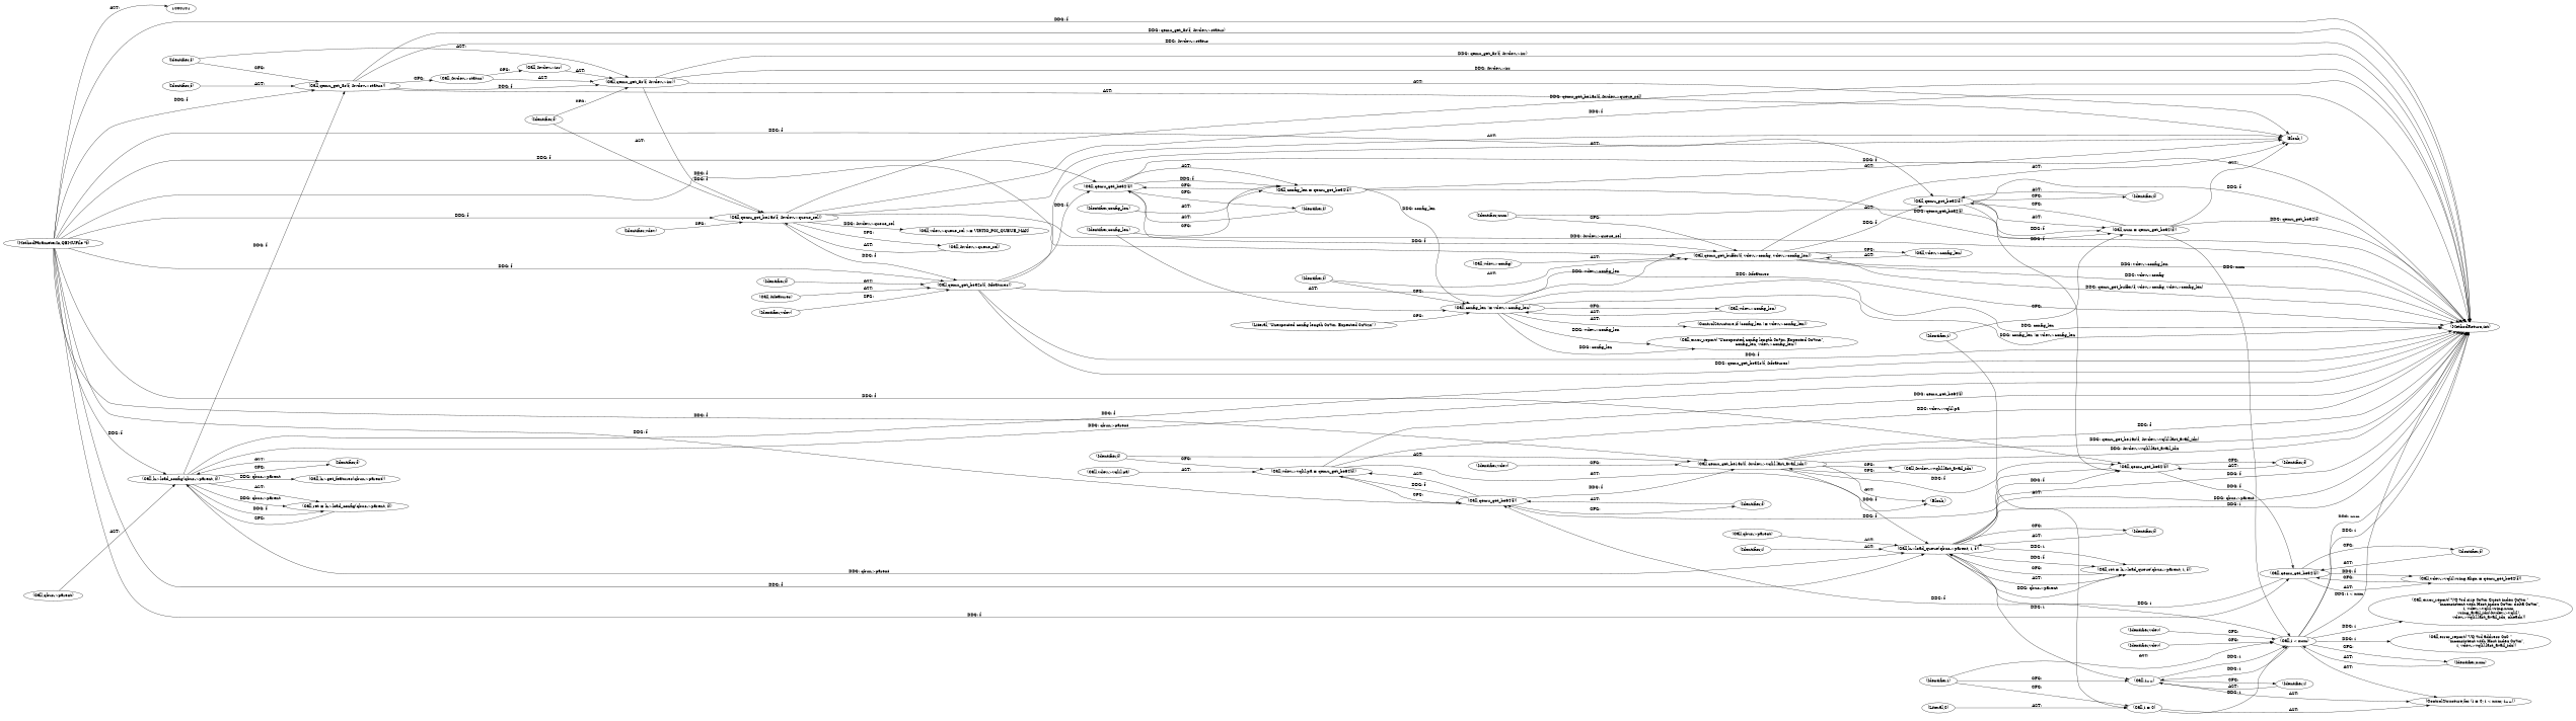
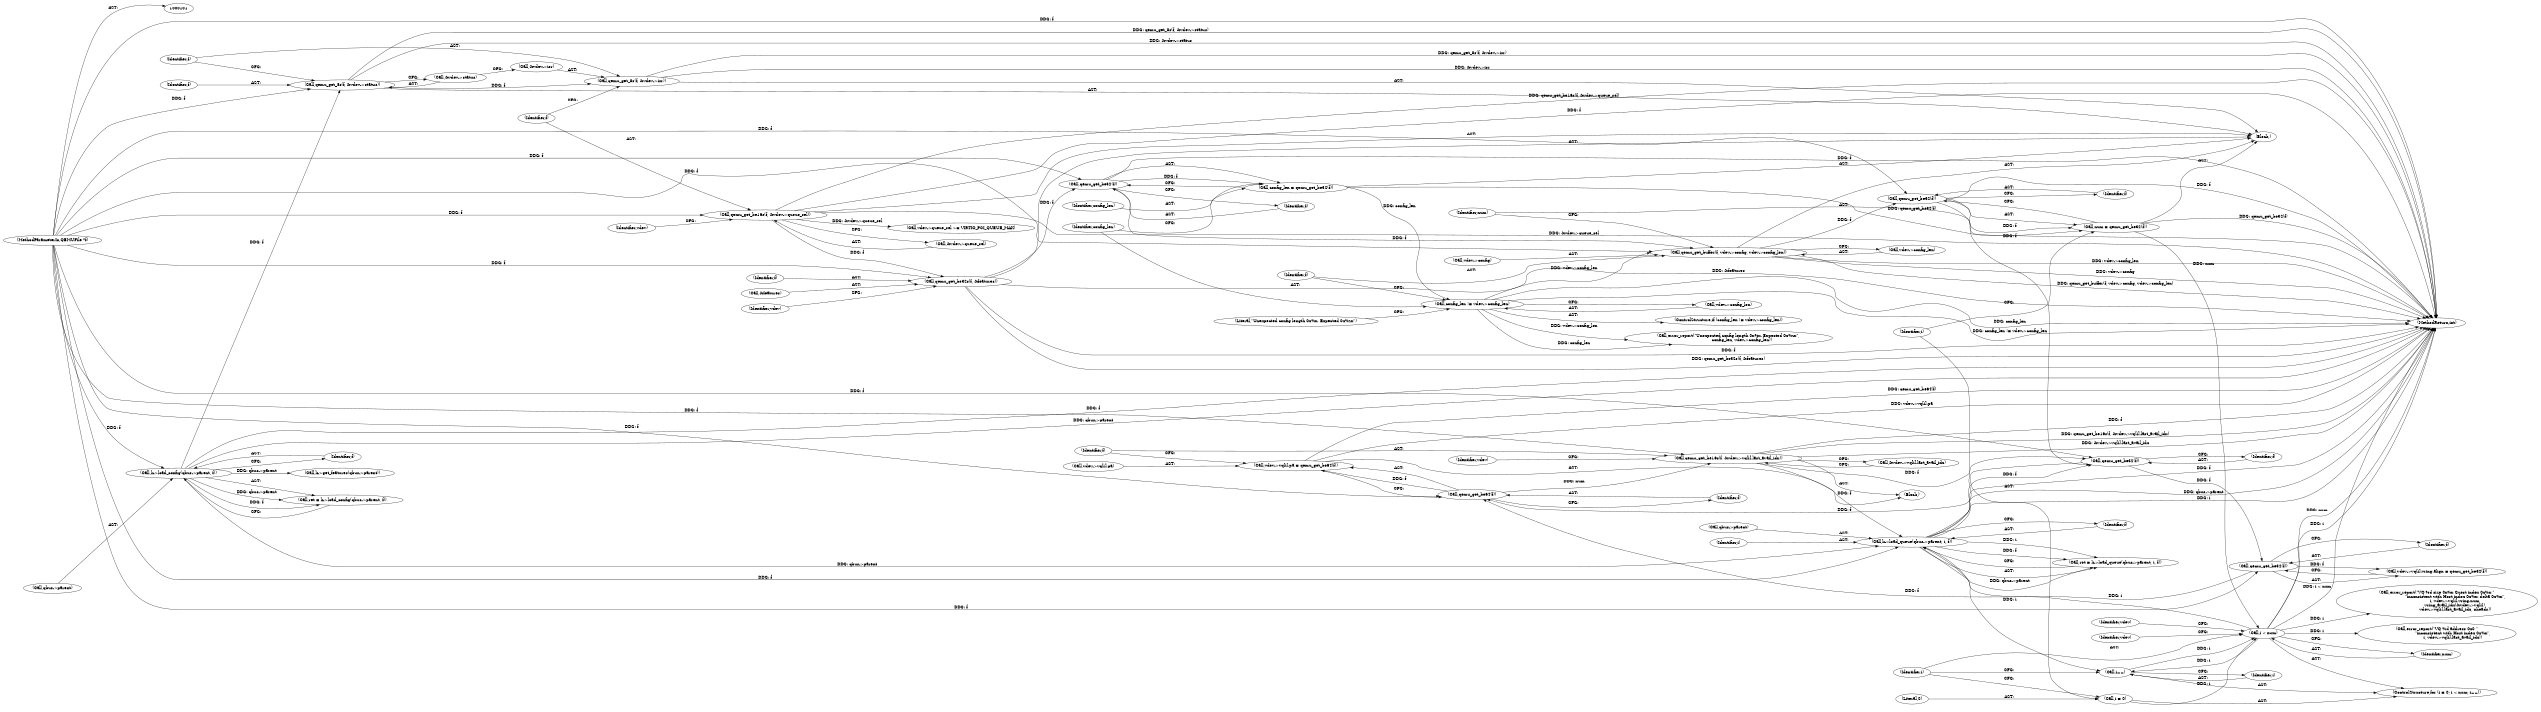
  digraph {
    rankdir=LR
    n1 [label="(Call,vdev->vq[i].pa = qemu_get_be64(f))"]
    n2 [label="(Call,qemu_get_be64(f))"]
    n3 [label="(Block,)"]
    n4 [label="(MethodReturn,int)"]
    n5 [label="(Call,qemu_get_be16s(f, &vdev->vq[i].last_avail_idx))"]
    n6 [label="(Identifier,f)"]
    n7 [label="(Call,qemu_get_be32(f))"]
    n8 [label="(Call,k->load_queue(qbus->parent, i, f))"]
    n9 [label="(Call,&vdev->vq[i].last_avail_idx)"]
    n10 [label="(Call,qemu_get_be32(f))"]
    n11 [label="(Identifier,f)"]
    n12 [label="(Call,vdev->vq[i].vring.align = qemu_get_be32(f))"]
    n13 [label="(Identifier,f)"]
    n14 [label="(Call,i++)"]
    n15 [label="(Identifier,f)"]
    n16 [label="(Call,ret = k->load_queue(qbus->parent, i, f))"]
    n17 [label="(Call,i < num)"]
    n18 [label="(ControlStructure,for (i = 0; i < num; i++))"]
    n19 [label="(Identifier,i)"]
    n20 [label="(Call,k->load_config(qbus->parent, f))"]
    n21 [label="(Call,qemu_get_8s(f, &vdev->status))"]
    n22 [label="(Identifier,f)"]
    n23 [label="(Call,k->get_features(qbus->parent))"]
    n24 [label="(Call,ret = k->load_config(qbus->parent, f))"]
    n25 [label="(Call,qemu_get_8s(f, &vdev->isr))"]
    n26 [label="(Block,)"]
    n27 [label="(Call,&vdev->status)"]
    n28 [label="(MethodParameterIn,QEMUFile *f)"]
    n29 [label="(Call,qemu_get_be32(f))"]
    n30 [label="(Call,qemu_get_buffer(f, vdev->config, vdev->config_len))"]
    n31 [label="(Call,qemu_get_be32(f))"]
    n32 [label="(Call,qemu_get_be32s(f, &features))"]
    n33 [label="(Call,qemu_get_be16s(f, &vdev->queue_sel))"]
    1000101
    n35 [label="(Call,num = qemu_get_be32(f))"]
    n36 [label="(Identifier,f)"]
    n37 [label="(Call,vdev->config_len)"]
    n38 [label="(Call,config_len = qemu_get_be32(f))"]
    n39 [label="(Identifier,f)"]
    n40 [label="(Call,vdev->queue_sel >= VIRTIO_PCI_QUEUE_MAX)"]
    n41 [label="(Call,&vdev->queue_sel)"]
    n42 [label="(Identifier,num)"]
    n43 [label="(Call,error_report(\"VQ %d size 0x%x Guest index 0x%x \"\n                             \"inconsistent with Host index 0x%x: delta 0x%x\",\n                             i, vdev->vq[i].vring.num,\n                             vring_avail_idx(&vdev->vq[i]),\n                             vdev->vq[i].last_avail_idx, nheads))"]
    n44 [label="(Call,error_report(\"VQ %d address 0x0 \"\n                         \"inconsistent with Host index 0x%x\",\n                         i, vdev->vq[i].last_avail_idx))"]
    n45 [label="(Call,i = 0)"]
    n46 [label="(Literal,0)"]
    n47 [label="(Call,config_len != vdev->config_len)"]
    n48 [label="(Call,&features)"]
    n49 [label="(Call,&vdev->isr)"]
    n50 [label="(Call,vdev->config_len)"]
    n51 [label="(ControlStructure,if (config_len != vdev->config_len))"]
    n52 [label="(Call,error_report(\"Unexpected config length 0x%x. Expected 0x%zx\",\n                     config_len, vdev->config_len))"]
    n53 [label="(Identifier,config_len)"]
    n54 [label="(Identifier,vdev)"]
    n55 [label="(Call,qbus->parent)"]
    n56 [label="(Identifier,i)"]
    n57 [label="(Call,vdev->vq[i].pa)"]
    n58 [label="(Identifier,num)"]
    n59 [label="(Identifier,vdev)"]
    n60 [label="(Call,qbus->parent)"]
    n61 [label="(Call,vdev->config)"]
    n62 [label="(Identifier,config_len)"]
    n63 [label="(Identifier,f)"]
    n64 [label="(Identifier,f)"]
    n65 [label="(Identifier,i)"]
    n66 [label="(Identifier,f)"]
    n67 [label="(Identifier,vdev)"]
    n68 [label="(Identifier,f)"]
    n69 [label="(Literal,\"Unexpected config length 0x%x. Expected 0x%zx\")"]
    n70 [label="(Identifier,vdev)"]
    n71 [label="(Identifier,f)"]
    n72 [label="(Identifier,vdev)"]
    n73 [label="(Identifier,f)"]
    n74 [label="(Identifier,i)"]
    n1 -> n2 [label="CFG: "]
    n1 -> n3 [label="AST: "]
    n1 -> n4 [label="DDG: qemu_get_be64(f)"]
    n1 -> n4 [label="DDG: vdev->vq[i].pa"]
    n2 -> n1 [label="AST: "]
    n2 -> n1 [label="DDG: f"]
-   n2 -> n5 [label="DDG: f"]
+   n2 -> n5 [label="DDG: num"]
    n2 -> n6 [label="CFG: "]
    n5 -> n3 [label="AST: "]
    n5 -> n4 [label="DDG: qemu_get_be16s(f, &vdev->vq[i].last_avail_idx)"]
    n5 -> n4 [label="DDG: &vdev->vq[i].last_avail_idx"]
    n5 -> n4 [label="DDG: f"]
    n5 -> n7 [label="DDG: f"]
    n5 -> n8 [label="DDG: f"]
    n5 -> n9 [label="CFG: "]
    n6 -> n2 [label="AST: "]
    n7 -> n2 [label="DDG: f"]
    n7 -> n10 [label="DDG: f"]
    n7 -> n11 [label="CFG: "]
    n8 -> n4 [label="DDG: f"]
    n8 -> n4 [label="DDG: qbus->parent"]
    n8 -> n4 [label="DDG: i"]
    n8 -> n7 [label="DDG: f"]
    n8 -> n14 [label="DDG: i"]
    n8 -> n15 [label="CFG: "]
    n8 -> n16 [label="AST: "]
    n8 -> n16 [label="DDG: qbus->parent"]
    n8 -> n16 [label="DDG: i"]
    n8 -> n16 [label="DDG: f"]
    n9 -> n5 [label="CFG: "]
    n10 -> n2 [label="DDG: f"]
    n10 -> n12 [label="AST: "]
    n10 -> n12 [label="DDG: f"]
    n10 -> n13 [label="CFG: "]
    n11 -> n7 [label="AST: "]
    n12 -> n10 [label="CFG: "]
    n13 -> n10 [label="AST: "]
    n14 -> n17 [label="DDG: i"]
    n14 -> n18 [label="AST: "]
    n14 -> n19 [label="CFG: "]
    n15 -> n8 [label="AST: "]
    n16 -> n8 [label="CFG: "]
    n17 -> n4 [label="DDG: num"]
    n17 -> n4 [label="DDG: i"]
    n17 -> n4 [label="DDG: i < num"]
    n17 -> n8 [label="DDG: i"]
    n17 -> n14 [label="DDG: i"]
    n17 -> n18 [label="AST: "]
    n17 -> n42 [label="CFG: "]
    n17 -> n43 [label="DDG: i"]
    n17 -> n44 [label="DDG: i"]
    n19 -> n14 [label="AST: "]
    n20 -> n4 [label="DDG: f"]
    n20 -> n4 [label="DDG: qbus->parent"]
    n20 -> n8 [label="DDG: qbus->parent"]
    n20 -> n21 [label="DDG: f"]
    n20 -> n22 [label="CFG: "]
    n20 -> n23 [label="DDG: qbus->parent"]
    n20 -> n24 [label="AST: "]
    n20 -> n24 [label="DDG: qbus->parent"]
    n20 -> n24 [label="DDG: f"]
    n21 -> n4 [label="DDG: qemu_get_8s(f, &vdev->status)"]
    n21 -> n4 [label="DDG: &vdev->status"]
    n21 -> n25 [label="DDG: f"]
    n21 -> n26 [label="AST: "]
    n21 -> n27 [label="CFG: "]
    n22 -> n20 [label="AST: "]
    n24 -> n20 [label="CFG: "]
    n25 -> n4 [label="DDG: qemu_get_8s(f, &vdev->isr)"]
    n25 -> n4 [label="DDG: &vdev->isr"]
    n25 -> n26 [label="AST: "]
-   n25 -> n33 [label="DDG: f"]
-   n27 -> n25 [label="AST: "]
+   n27 -> n21 [label="AST: "]
    n27 -> n49 [label="CFG: "]
    n28 -> n2 [label="DDG: f"]
    n28 -> n4 [label="DDG: f"]
    n28 -> n5 [label="DDG: f"]
    n28 -> n7 [label="DDG: f"]
    n28 -> n8 [label="DDG: f"]
    n28 -> n10 [label="DDG: f"]
    n28 -> n20 [label="DDG: f"]
    n28 -> n21 [label="DDG: f"]
    n28 -> n29 [label="DDG: f"]
    n28 -> n30 [label="DDG: f"]
    n28 -> n31 [label="DDG: f"]
    n28 -> n32 [label="DDG: f"]
    n28 -> n33 [label="DDG: f"]
    n28 -> 1000101 [label="AST: "]
    n29 -> n4 [label="DDG: f"]
    n29 -> n7 [label="DDG: f"]
    n29 -> n35 [label="AST: "]
    n29 -> n35 [label="DDG: f"]
    n29 -> n36 [label="CFG: "]
    n30 -> n4 [label="DDG: vdev->config_len"]
    n30 -> n4 [label="DDG: vdev->config"]
    n30 -> n4 [label="DDG: qemu_get_buffer(f, vdev->config, vdev->config_len)"]
    n30 -> n26 [label="AST: "]
    n30 -> n29 [label="DDG: f"]
    n30 -> n37 [label="CFG: "]
    n31 -> n4 [label="DDG: f"]
    n31 -> n30 [label="DDG: f"]
    n31 -> n38 [label="AST: "]
    n31 -> n38 [label="DDG: f"]
    n31 -> n39 [label="CFG: "]
    n32 -> n4 [label="DDG: f"]
    n32 -> n4 [label="DDG: qemu_get_be32s(f, &features)"]
    n32 -> n4 [label="DDG: &features"]
    n32 -> n26 [label="AST: "]
    n32 -> n31 [label="DDG: f"]
    n33 -> n4 [label="DDG: qemu_get_be16s(f, &vdev->queue_sel)"]
    n33 -> n4 [label="DDG: f"]
    n33 -> n4 [label="DDG: &vdev->queue_sel"]
    n33 -> n26 [label="AST: "]
    n33 -> n32 [label="DDG: f"]
    n33 -> n40 [label="DDG: &vdev->queue_sel"]
    n33 -> n41 [label="CFG: "]
    n35 -> n4 [label="DDG: qemu_get_be32(f)"]
    n35 -> n17 [label="DDG: num"]
    n35 -> n26 [label="AST: "]
    n35 -> n29 [label="CFG: "]
    n36 -> n29 [label="AST: "]
    n37 -> n30 [label="AST: "]
    n38 -> n4 [label="DDG: qemu_get_be32(f)"]
    n38 -> n26 [label="AST: "]
    n38 -> n31 [label="CFG: "]
    n38 -> n47 [label="DDG: config_len"]
    n39 -> n31 [label="AST: "]
    n41 -> n33 [label="AST: "]
    n42 -> n17 [label="AST: "]
    n45 -> n17 [label="DDG: i"]
    n45 -> n18 [label="AST: "]
    n46 -> n45 [label="AST: "]
    n47 -> n4 [label="DDG: config_len"]
    n47 -> n4 [label="DDG: config_len != vdev->config_len"]
    n47 -> n30 [label="DDG: vdev->config_len"]
    n47 -> n50 [label="CFG: "]
    n47 -> n51 [label="AST: "]
    n47 -> n52 [label="DDG: config_len"]
    n47 -> n52 [label="DDG: vdev->config_len"]
    n48 -> n32 [label="AST: "]
    n49 -> n25 [label="AST: "]
    n50 -> n47 [label="AST: "]
    n53 -> n38 [label="AST: "]
    n54 -> n5 [label="CFG: "]
    n55 -> n20 [label="AST: "]
    n56 -> n35 [label="CFG: "]
    n56 -> n45 [label="AST: "]
    n57 -> n1 [label="AST: "]
    n58 -> n30 [label="CFG: "]
    n58 -> n35 [label="AST: "]
    n59 -> n17 [label="CFG: "]
    n60 -> n8 [label="AST: "]
    n61 -> n30 [label="AST: "]
    n62 -> n38 [label="CFG: "]
    n62 -> n47 [label="AST: "]
    n63 -> n30 [label="AST: "]
    n63 -> n47 [label="CFG: "]
    n64 -> n21 [label="AST: "]
    n65 -> n14 [label="CFG: "]
    n65 -> n17 [label="AST: "]
    n65 -> n45 [label="CFG: "]
    n66 -> n25 [label="CFG: "]
    n66 -> n33 [label="AST: "]
    n67 -> n32 [label="CFG: "]
    n68 -> n1 [label="CFG: "]
    n68 -> n5 [label="AST: "]
    n69 -> n47 [label="CFG: "]
    n70 -> n33 [label="CFG: "]
    n71 -> n21 [label="CFG: "]
    n71 -> n25 [label="AST: "]
    n72 -> n17 [label="CFG: "]
    n73 -> n32 [label="AST: "]
    n74 -> n8 [label="AST: "]
  }
